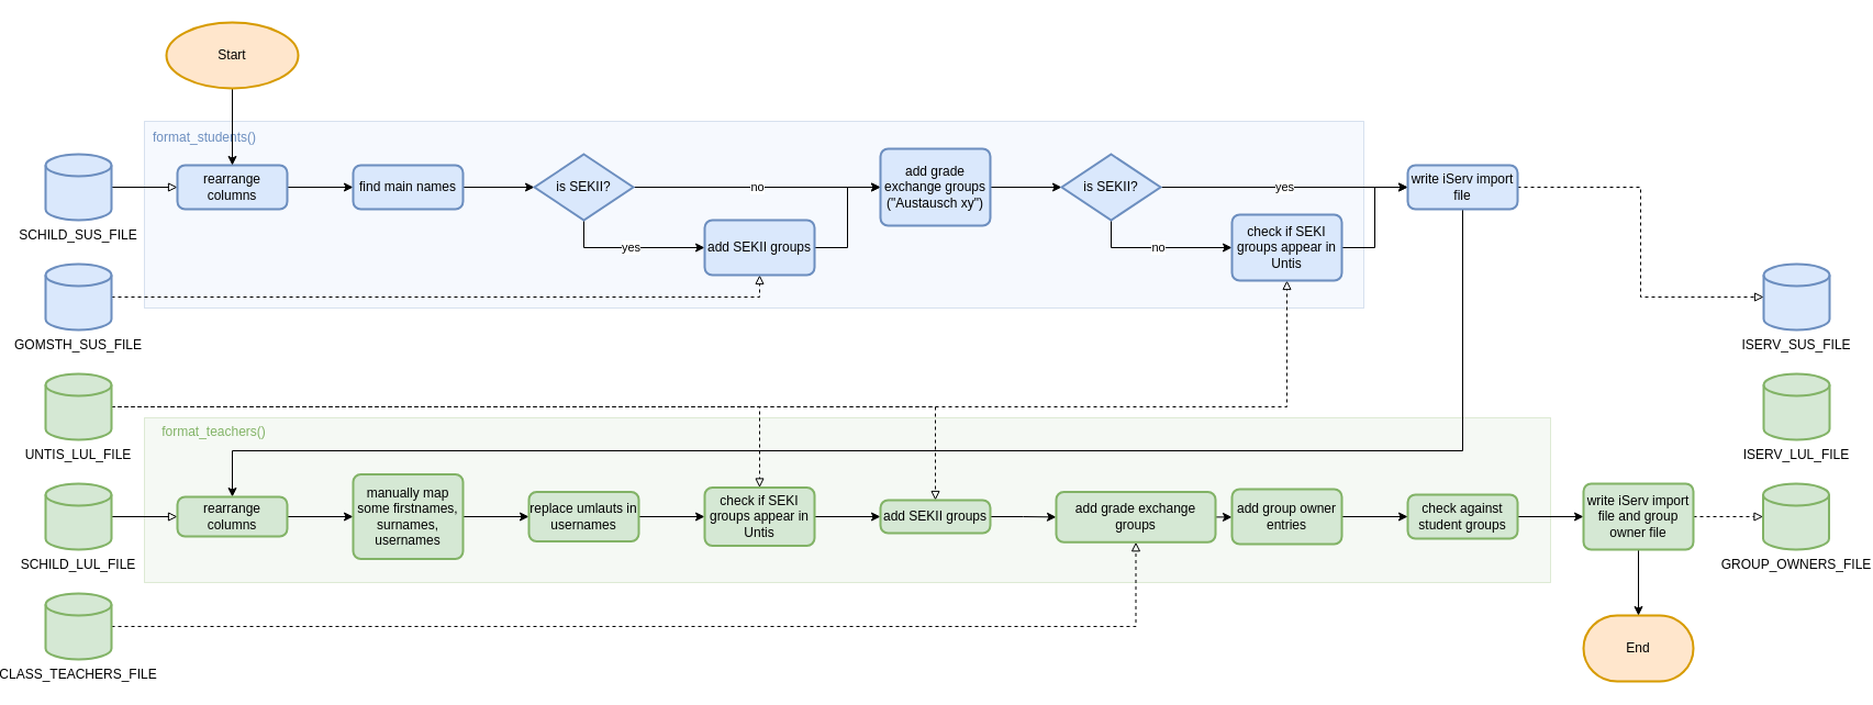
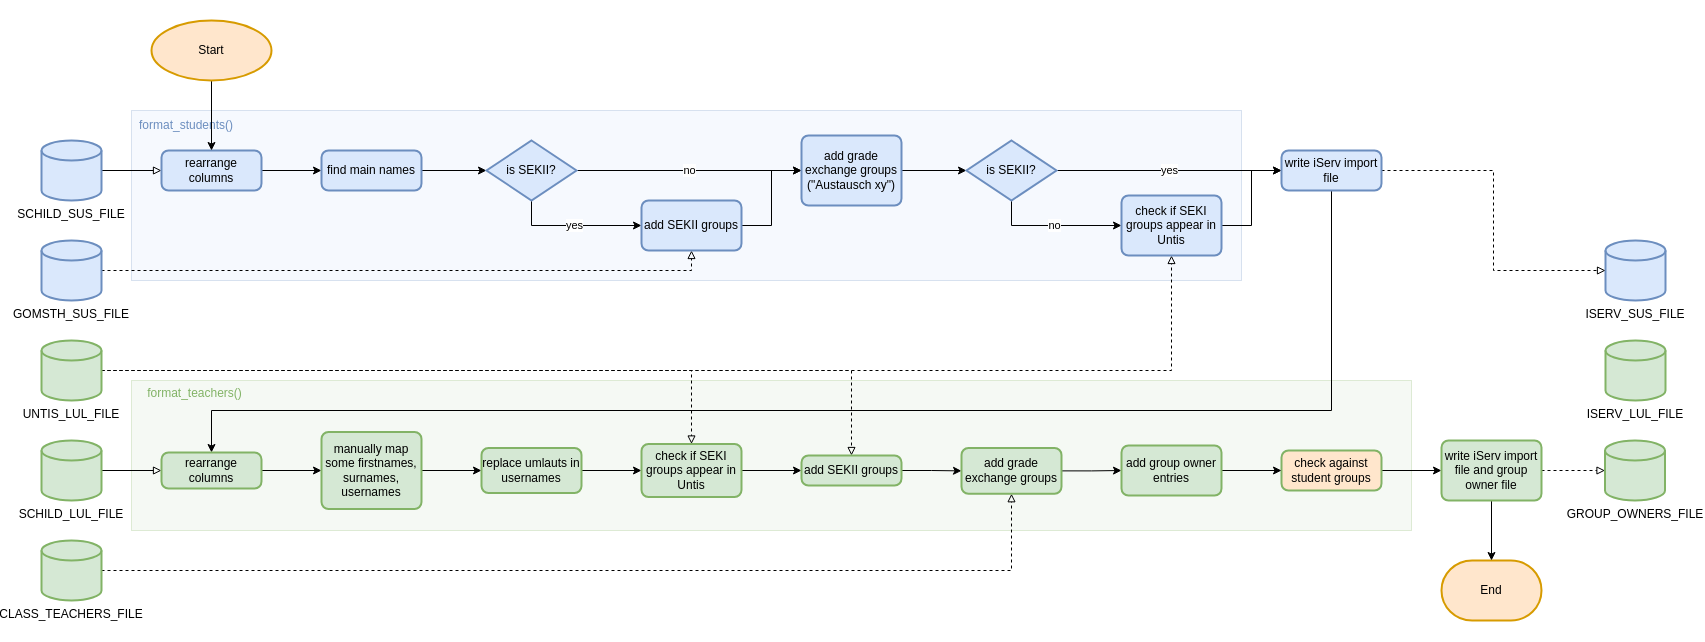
  <mxCell id="0" />
  <mxCell id="1" parent="0" />
  <mxCell id="2" value="" style="group" vertex="1" connectable="0" parent="1"><mxGeometry x="110" y="380" width="1280" height="150" as="geometry" /></mxCell>
  <mxCell id="3" value="" style="rounded=0;whiteSpace=wrap;html=1;glass=0;sketch=0;fillColor=#d5e8d4;strokeColor=#82b366;fillStyle=auto;shadow=0;gradientColor=none;gradientDirection=north;opacity=25;" vertex="1" parent="2"><mxGeometry width="1280" height="150" as="geometry" /></mxCell>
  <mxCell id="4" value="format_teachers()" style="text;html=1;strokeColor=none;fillColor=none;align=center;verticalAlign=middle;whiteSpace=wrap;rounded=0;glass=0;dashed=1;dashPattern=1 1;sketch=1;fillStyle=auto;fontColor=#82B366;" vertex="1" parent="2"><mxGeometry width="126.847" height="26.471" as="geometry" /></mxCell>
  <mxCell id="5" value="" style="group" vertex="1" connectable="0" parent="1"><mxGeometry x="110" y="110" width="1110" height="170" as="geometry" /></mxCell>
  <mxCell id="6" value="" style="rounded=0;whiteSpace=wrap;html=1;glass=0;sketch=0;fillColor=#dae8fc;strokeColor=#6c8ebf;fillStyle=auto;opacity=25;" vertex="1" parent="5"><mxGeometry width="1110" height="170" as="geometry" /></mxCell>
  <mxCell id="7" value="format_students()" style="text;html=1;strokeColor=none;fillColor=none;align=center;verticalAlign=middle;whiteSpace=wrap;rounded=0;glass=0;dashed=1;dashPattern=1 1;sketch=1;fillStyle=auto;fontColor=#6C8EBF;" vertex="1" parent="5"><mxGeometry width="110" height="30" as="geometry" /></mxCell>
  <mxCell id="8" style="edgeStyle=orthogonalEdgeStyle;rounded=0;orthogonalLoop=1;jettySize=auto;html=1;exitX=1;exitY=0.5;exitDx=0;exitDy=0;exitPerimeter=0;entryX=0;entryY=0.5;entryDx=0;entryDy=0;endArrow=block;endFill=0;" edge="1" parent="1" source="9" target="45"><mxGeometry relative="1" as="geometry" /></mxCell>
  <mxCell id="9" value="SCHILD_LUL_FILE" style="strokeWidth=2;html=1;shape=mxgraph.flowchart.database;whiteSpace=wrap;fillColor=#d5e8d4;strokeColor=#82b366;labelPosition=center;verticalLabelPosition=bottom;align=center;verticalAlign=top;" vertex="1" parent="1"><mxGeometry x="20" y="440" width="60" height="60" as="geometry" /></mxCell>
  <mxCell id="10" style="edgeStyle=orthogonalEdgeStyle;rounded=0;orthogonalLoop=1;jettySize=auto;html=1;exitX=1;exitY=0.5;exitDx=0;exitDy=0;exitPerimeter=0;entryX=0;entryY=0.5;entryDx=0;entryDy=0;endArrow=block;endFill=0;" edge="1" parent="1" source="11" target="24"><mxGeometry relative="1" as="geometry" /></mxCell>
  <mxCell id="11" value="SCHILD_SUS_FILE" style="strokeWidth=2;html=1;shape=mxgraph.flowchart.database;whiteSpace=wrap;fillColor=#dae8fc;strokeColor=#6c8ebf;labelPosition=center;verticalLabelPosition=bottom;align=center;verticalAlign=top;" vertex="1" parent="1"><mxGeometry x="20" y="140" width="60" height="60" as="geometry" /></mxCell>
  <mxCell id="12" style="edgeStyle=orthogonalEdgeStyle;rounded=0;orthogonalLoop=1;jettySize=auto;html=1;exitX=1;exitY=0.5;exitDx=0;exitDy=0;exitPerimeter=0;entryX=0.5;entryY=1;entryDx=0;entryDy=0;endArrow=block;endFill=0;dashed=1;" edge="1" parent="1" source="13" target="55"><mxGeometry relative="1" as="geometry" /></mxCell>
  <mxCell id="13" value="CLASS_TEACHERS_FILE" style="strokeWidth=2;html=1;shape=mxgraph.flowchart.database;whiteSpace=wrap;fillColor=#d5e8d4;strokeColor=#82b366;labelPosition=center;verticalLabelPosition=bottom;align=center;verticalAlign=top;" vertex="1" parent="1"><mxGeometry x="20" y="540" width="60" height="60" as="geometry" /></mxCell>
  <mxCell id="14" style="edgeStyle=orthogonalEdgeStyle;rounded=0;orthogonalLoop=1;jettySize=auto;html=1;exitX=1;exitY=0.5;exitDx=0;exitDy=0;exitPerimeter=0;entryX=0.5;entryY=1;entryDx=0;entryDy=0;endArrow=block;endFill=0;dashed=1;" edge="1" parent="1" source="17" target="40"><mxGeometry relative="1" as="geometry" /></mxCell>
  <mxCell id="15" style="edgeStyle=orthogonalEdgeStyle;rounded=0;orthogonalLoop=1;jettySize=auto;html=1;exitX=1;exitY=0.5;exitDx=0;exitDy=0;exitPerimeter=0;entryX=0.5;entryY=0;entryDx=0;entryDy=0;endArrow=block;endFill=0;dashed=1;" edge="1" parent="1" source="17" target="51"><mxGeometry relative="1" as="geometry" /></mxCell>
  <mxCell id="16" style="edgeStyle=orthogonalEdgeStyle;rounded=0;orthogonalLoop=1;jettySize=auto;html=1;exitX=1;exitY=0.5;exitDx=0;exitDy=0;exitPerimeter=0;entryX=0.5;entryY=0;entryDx=0;entryDy=0;endArrow=block;endFill=0;dashed=1;" edge="1" parent="1" source="17" target="53"><mxGeometry relative="1" as="geometry"><Array as="points"><mxPoint x="830" y="370" /></Array></mxGeometry></mxCell>
  <mxCell id="17" value="UNTIS_LUL_FILE" style="strokeWidth=2;html=1;shape=mxgraph.flowchart.database;whiteSpace=wrap;fillColor=#d5e8d4;strokeColor=#82b366;labelPosition=center;verticalLabelPosition=bottom;align=center;verticalAlign=top;" vertex="1" parent="1"><mxGeometry x="20" y="340" width="60" height="60" as="geometry" /></mxCell>
  <mxCell id="18" style="edgeStyle=orthogonalEdgeStyle;rounded=0;orthogonalLoop=1;jettySize=auto;html=1;exitX=1;exitY=0.5;exitDx=0;exitDy=0;exitPerimeter=0;entryX=0.5;entryY=1;entryDx=0;entryDy=0;endArrow=block;endFill=0;dashed=1;" edge="1" parent="1" source="19" target="33"><mxGeometry relative="1" as="geometry" /></mxCell>
  <mxCell id="19" value="GOMSTH_SUS_FILE" style="strokeWidth=2;html=1;shape=mxgraph.flowchart.database;whiteSpace=wrap;fillColor=#dae8fc;strokeColor=#6c8ebf;labelPosition=center;verticalLabelPosition=bottom;align=center;verticalAlign=top;" vertex="1" parent="1"><mxGeometry x="20" y="240" width="60" height="60" as="geometry" /></mxCell>
  <mxCell id="20" value="ISERV_SUS_FILE" style="strokeWidth=2;html=1;shape=mxgraph.flowchart.database;whiteSpace=wrap;fillColor=#dae8fc;strokeColor=#6c8ebf;labelPosition=center;verticalLabelPosition=bottom;align=center;verticalAlign=top;" vertex="1" parent="1"><mxGeometry x="1584" y="240" width="60" height="60" as="geometry" /></mxCell>
  <mxCell id="21" value="ISERV_LUL_FILE" style="strokeWidth=2;html=1;shape=mxgraph.flowchart.database;whiteSpace=wrap;fillColor=#d5e8d4;strokeColor=#82b366;labelPosition=center;verticalLabelPosition=bottom;align=center;verticalAlign=top;" vertex="1" parent="1"><mxGeometry x="1584" y="340" width="60" height="60" as="geometry" /></mxCell>
  <mxCell id="22" value="GROUP_OWNERS_FILE" style="strokeWidth=2;html=1;shape=mxgraph.flowchart.database;whiteSpace=wrap;fillColor=#d5e8d4;strokeColor=#82b366;labelPosition=center;verticalLabelPosition=bottom;align=center;verticalAlign=top;" vertex="1" parent="1"><mxGeometry x="1583.5" y="440" width="60" height="60" as="geometry" /></mxCell>
  <mxCell id="23" style="edgeStyle=orthogonalEdgeStyle;rounded=0;orthogonalLoop=1;jettySize=auto;html=1;exitX=1;exitY=0.5;exitDx=0;exitDy=0;entryX=0;entryY=0.5;entryDx=0;entryDy=0;endArrow=classic;endFill=1;" edge="1" parent="1" source="24" target="28"><mxGeometry relative="1" as="geometry" /></mxCell>
  <mxCell id="24" value="rearrange columns" style="rounded=1;whiteSpace=wrap;html=1;absoluteArcSize=1;arcSize=14;strokeWidth=2;fillColor=#dae8fc;strokeColor=#6c8ebf;" vertex="1" parent="1"><mxGeometry x="140" y="150" width="100" height="40" as="geometry" /></mxCell>
  <mxCell id="25" style="edgeStyle=orthogonalEdgeStyle;rounded=0;orthogonalLoop=1;jettySize=auto;html=1;exitX=0.5;exitY=1;exitDx=0;exitDy=0;exitPerimeter=0;entryX=0.5;entryY=0;entryDx=0;entryDy=0;endArrow=classic;endFill=1;" edge="1" parent="1" source="26" target="24"><mxGeometry relative="1" as="geometry" /></mxCell>
  <mxCell id="26" value="Start" style="strokeWidth=2;html=1;shape=mxgraph.flowchart.start_1;whiteSpace=wrap;fillColor=#ffe6cc;strokeColor=#d79b00;" vertex="1" parent="1"><mxGeometry x="130" y="20" width="120" height="60" as="geometry" /></mxCell>
  <mxCell id="27" style="edgeStyle=orthogonalEdgeStyle;rounded=0;orthogonalLoop=1;jettySize=auto;html=1;exitX=1;exitY=0.5;exitDx=0;exitDy=0;entryX=0;entryY=0.5;entryDx=0;entryDy=0;entryPerimeter=0;endArrow=classic;endFill=1;" edge="1" parent="1" source="28" target="31"><mxGeometry relative="1" as="geometry" /></mxCell>
  <mxCell id="28" value="find main names" style="rounded=1;whiteSpace=wrap;html=1;absoluteArcSize=1;arcSize=14;strokeWidth=2;fillColor=#dae8fc;strokeColor=#6c8ebf;" vertex="1" parent="1"><mxGeometry x="300" y="150" width="100" height="40" as="geometry" /></mxCell>
  <mxCell id="29" value="yes" style="edgeStyle=orthogonalEdgeStyle;rounded=0;orthogonalLoop=1;jettySize=auto;html=1;exitX=0.5;exitY=1;exitDx=0;exitDy=0;exitPerimeter=0;entryX=0;entryY=0.5;entryDx=0;entryDy=0;endArrow=classic;endFill=1;" edge="1" parent="1" source="31" target="33"><mxGeometry relative="1" as="geometry" /></mxCell>
  <mxCell id="30" value="no" style="edgeStyle=orthogonalEdgeStyle;rounded=0;orthogonalLoop=1;jettySize=auto;html=1;exitX=1;exitY=0.5;exitDx=0;exitDy=0;exitPerimeter=0;entryX=0;entryY=0.5;entryDx=0;entryDy=0;endArrow=classic;endFill=1;" edge="1" parent="1" source="31" target="35"><mxGeometry relative="1" as="geometry" /></mxCell>
  <mxCell id="31" value="is SEKII?" style="strokeWidth=2;html=1;shape=mxgraph.flowchart.decision;whiteSpace=wrap;fillColor=#dae8fc;strokeColor=#6c8ebf;" vertex="1" parent="1"><mxGeometry x="465" y="140" width="90" height="60" as="geometry" /></mxCell>
  <mxCell id="32" style="edgeStyle=orthogonalEdgeStyle;rounded=0;orthogonalLoop=1;jettySize=auto;html=1;exitX=1;exitY=0.5;exitDx=0;exitDy=0;entryX=0;entryY=0.5;entryDx=0;entryDy=0;endArrow=classic;endFill=1;" edge="1" parent="1" source="33" target="35"><mxGeometry relative="1" as="geometry" /></mxCell>
  <mxCell id="33" value="add SEKII groups" style="rounded=1;whiteSpace=wrap;html=1;absoluteArcSize=1;arcSize=14;strokeWidth=2;fillColor=#dae8fc;strokeColor=#6c8ebf;" vertex="1" parent="1"><mxGeometry x="620" y="200" width="100" height="50" as="geometry" /></mxCell>
  <mxCell id="34" style="edgeStyle=orthogonalEdgeStyle;rounded=0;orthogonalLoop=1;jettySize=auto;html=1;exitX=1;exitY=0.5;exitDx=0;exitDy=0;entryX=0;entryY=0.5;entryDx=0;entryDy=0;entryPerimeter=0;endArrow=classic;endFill=1;" edge="1" parent="1" source="35" target="38"><mxGeometry relative="1" as="geometry" /></mxCell>
  <mxCell id="35" value="add grade exchange groups (&quot;Austausch xy&quot;)" style="rounded=1;whiteSpace=wrap;html=1;absoluteArcSize=1;arcSize=14;strokeWidth=2;fillColor=#dae8fc;strokeColor=#6c8ebf;" vertex="1" parent="1"><mxGeometry x="780" y="135" width="100" height="70" as="geometry" /></mxCell>
  <mxCell id="36" value="no" style="edgeStyle=orthogonalEdgeStyle;rounded=0;orthogonalLoop=1;jettySize=auto;html=1;exitX=0.5;exitY=1;exitDx=0;exitDy=0;exitPerimeter=0;entryX=0;entryY=0.5;entryDx=0;entryDy=0;endArrow=classic;endFill=1;" edge="1" parent="1" source="38" target="40"><mxGeometry relative="1" as="geometry" /></mxCell>
  <mxCell id="37" value="yes" style="edgeStyle=orthogonalEdgeStyle;rounded=0;orthogonalLoop=1;jettySize=auto;html=1;exitX=1;exitY=0.5;exitDx=0;exitDy=0;exitPerimeter=0;entryX=0;entryY=0.5;entryDx=0;entryDy=0;endArrow=classic;endFill=1;" edge="1" parent="1" source="38" target="43"><mxGeometry relative="1" as="geometry" /></mxCell>
  <mxCell id="38" value="is SEKII?" style="strokeWidth=2;html=1;shape=mxgraph.flowchart.decision;whiteSpace=wrap;fillColor=#dae8fc;strokeColor=#6c8ebf;" vertex="1" parent="1"><mxGeometry x="945" y="140" width="90" height="60" as="geometry" /></mxCell>
  <mxCell id="39" style="edgeStyle=orthogonalEdgeStyle;rounded=0;orthogonalLoop=1;jettySize=auto;html=1;exitX=1;exitY=0.5;exitDx=0;exitDy=0;entryX=0;entryY=0.5;entryDx=0;entryDy=0;endArrow=classic;endFill=1;" edge="1" parent="1" source="40" target="43"><mxGeometry relative="1" as="geometry" /></mxCell>
  <mxCell id="40" value="check if SEKI groups appear in Untis" style="rounded=1;whiteSpace=wrap;html=1;absoluteArcSize=1;arcSize=14;strokeWidth=2;fillColor=#dae8fc;strokeColor=#6c8ebf;" vertex="1" parent="1"><mxGeometry x="1100" y="195" width="100" height="60" as="geometry" /></mxCell>
  <mxCell id="41" style="edgeStyle=orthogonalEdgeStyle;rounded=0;orthogonalLoop=1;jettySize=auto;html=1;exitX=1;exitY=0.5;exitDx=0;exitDy=0;entryX=0;entryY=0.5;entryDx=0;entryDy=0;entryPerimeter=0;endArrow=block;endFill=0;dashed=1;" edge="1" parent="1" source="43" target="20"><mxGeometry relative="1" as="geometry" /></mxCell>
  <mxCell id="42" style="edgeStyle=orthogonalEdgeStyle;rounded=0;orthogonalLoop=1;jettySize=auto;html=1;exitX=0.5;exitY=1;exitDx=0;exitDy=0;entryX=0.5;entryY=0;entryDx=0;entryDy=0;endArrow=classic;endFill=1;" edge="1" parent="1" source="43" target="45"><mxGeometry relative="1" as="geometry"><Array as="points"><mxPoint x="1310" y="410" /><mxPoint x="190" y="410" /></Array></mxGeometry></mxCell>
  <mxCell id="43" value="write iServ import file" style="rounded=1;whiteSpace=wrap;html=1;absoluteArcSize=1;arcSize=14;strokeWidth=2;fillColor=#dae8fc;strokeColor=#6c8ebf;" vertex="1" parent="1"><mxGeometry x="1260" y="150" width="100" height="40" as="geometry" /></mxCell>
  <mxCell id="44" style="edgeStyle=orthogonalEdgeStyle;rounded=0;orthogonalLoop=1;jettySize=auto;html=1;exitX=1;exitY=0.5;exitDx=0;exitDy=0;entryX=0;entryY=0.5;entryDx=0;entryDy=0;endArrow=classic;endFill=1;" edge="1" parent="1" source="45" target="47"><mxGeometry relative="1" as="geometry" /></mxCell>
  <mxCell id="45" value="rearrange columns" style="rounded=1;whiteSpace=wrap;html=1;absoluteArcSize=1;arcSize=14;strokeWidth=2;glass=0;sketch=0;fillStyle=auto;fillColor=#d5e8d4;strokeColor=#82b366;" vertex="1" parent="1"><mxGeometry x="140" y="452" width="100" height="36" as="geometry" /></mxCell>
  <mxCell id="46" style="edgeStyle=orthogonalEdgeStyle;rounded=0;orthogonalLoop=1;jettySize=auto;html=1;exitX=1;exitY=0.5;exitDx=0;exitDy=0;entryX=0;entryY=0.5;entryDx=0;entryDy=0;endArrow=classic;endFill=1;" edge="1" parent="1" source="47" target="49"><mxGeometry relative="1" as="geometry" /></mxCell>
  <mxCell id="47" value="manually map some firstnames, surnames, usernames" style="rounded=1;whiteSpace=wrap;html=1;absoluteArcSize=1;arcSize=14;strokeWidth=2;glass=0;sketch=0;fillStyle=auto;fillColor=#d5e8d4;strokeColor=#82b366;" vertex="1" parent="1"><mxGeometry x="300" y="431.5" width="100" height="77" as="geometry" /></mxCell>
  <mxCell id="48" style="edgeStyle=orthogonalEdgeStyle;rounded=0;orthogonalLoop=1;jettySize=auto;html=1;exitX=1;exitY=0.5;exitDx=0;exitDy=0;entryX=0;entryY=0.5;entryDx=0;entryDy=0;endArrow=classic;endFill=1;" edge="1" parent="1" source="49" target="51"><mxGeometry relative="1" as="geometry" /></mxCell>
  <mxCell id="49" value="replace umlauts in usernames" style="rounded=1;whiteSpace=wrap;html=1;absoluteArcSize=1;arcSize=14;strokeWidth=2;glass=0;sketch=0;fillStyle=auto;fillColor=#d5e8d4;strokeColor=#82b366;" vertex="1" parent="1"><mxGeometry x="460" y="447.5" width="100" height="45" as="geometry" /></mxCell>
  <mxCell id="50" style="edgeStyle=orthogonalEdgeStyle;rounded=0;orthogonalLoop=1;jettySize=auto;html=1;exitX=1;exitY=0.5;exitDx=0;exitDy=0;entryX=0;entryY=0.5;entryDx=0;entryDy=0;endArrow=classic;endFill=1;" edge="1" parent="1" source="51" target="53"><mxGeometry relative="1" as="geometry" /></mxCell>
  <mxCell id="51" value="check if SEKI groups appear in Untis" style="rounded=1;whiteSpace=wrap;html=1;absoluteArcSize=1;arcSize=14;strokeWidth=2;glass=0;sketch=0;fillStyle=auto;fillColor=#d5e8d4;strokeColor=#82b366;" vertex="1" parent="1"><mxGeometry x="620" y="443.5" width="100" height="53" as="geometry" /></mxCell>
  <mxCell id="52" style="edgeStyle=orthogonalEdgeStyle;rounded=0;orthogonalLoop=1;jettySize=auto;html=1;exitX=1;exitY=0.5;exitDx=0;exitDy=0;entryX=0;entryY=0.5;entryDx=0;entryDy=0;endArrow=classic;endFill=1;" edge="1" parent="1" source="53" target="55"><mxGeometry relative="1" as="geometry" /></mxCell>
  <mxCell id="53" value="add SEKII groups" style="rounded=1;whiteSpace=wrap;html=1;absoluteArcSize=1;arcSize=14;strokeWidth=2;glass=0;sketch=0;fillStyle=auto;fillColor=#d5e8d4;strokeColor=#82b366;" vertex="1" parent="1"><mxGeometry x="780" y="455" width="100" height="30" as="geometry" /></mxCell>
  <mxCell id="54" style="edgeStyle=orthogonalEdgeStyle;rounded=0;orthogonalLoop=1;jettySize=auto;html=1;exitX=1;exitY=0.5;exitDx=0;exitDy=0;entryX=0;entryY=0.5;entryDx=0;entryDy=0;endArrow=classic;endFill=1;" edge="1" parent="1" source="55" target="59"><mxGeometry relative="1" as="geometry" /></mxCell>
- <mxCell id="55" value="add grade exchange groups" style="rounded=1;whiteSpace=wrap;html=1;absoluteArcSize=1;arcSize=14;strokeWidth=2;glass=0;sketch=0;fillStyle=auto;fillColor=#d5e8d4;strokeColor=#82b366;" vertex="1" parent="1"><mxGeometry x="940" y="447.5" width="145" height="45.75" as="geometry" /></mxCell>
+ <mxCell id="55" value="add grade exchange groups" style="rounded=1;whiteSpace=wrap;html=1;absoluteArcSize=1;arcSize=14;strokeWidth=2;glass=0;sketch=0;fillStyle=auto;fillColor=#d5e8d4;strokeColor=#82b366;" vertex="1" parent="1"><mxGeometry x="940" y="447.5" width="100" height="45.75" as="geometry" /></mxCell>
  <mxCell id="56" style="edgeStyle=orthogonalEdgeStyle;rounded=0;orthogonalLoop=1;jettySize=auto;html=1;exitX=1;exitY=0.5;exitDx=0;exitDy=0;entryX=0;entryY=0.5;entryDx=0;entryDy=0;endArrow=classic;endFill=1;" edge="1" parent="1" source="57" target="63"><mxGeometry relative="1" as="geometry" /></mxCell>
- <mxCell id="57" value="check against student groups" style="rounded=1;whiteSpace=wrap;html=1;absoluteArcSize=1;arcSize=14;strokeWidth=2;glass=0;sketch=0;fillStyle=auto;fillColor=#d5e8d4;strokeColor=#82b366;" vertex="1" parent="1"><mxGeometry x="1260" y="450" width="100" height="40" as="geometry" /></mxCell>
+ <mxCell id="57" value="check against student groups" style="rounded=1;whiteSpace=wrap;html=1;absoluteArcSize=1;arcSize=14;strokeWidth=2;glass=0;sketch=0;fillStyle=auto;fillColor=#ffe6cc;strokeColor=#82b366;" vertex="1" parent="1"><mxGeometry x="1260" y="450" width="100" height="40" as="geometry" /></mxCell>
  <mxCell id="58" style="edgeStyle=orthogonalEdgeStyle;rounded=0;orthogonalLoop=1;jettySize=auto;html=1;exitX=1;exitY=0.5;exitDx=0;exitDy=0;entryX=0;entryY=0.5;entryDx=0;entryDy=0;endArrow=classic;endFill=1;" edge="1" parent="1" source="59" target="57"><mxGeometry relative="1" as="geometry" /></mxCell>
  <mxCell id="59" value="add group owner entries" style="rounded=1;whiteSpace=wrap;html=1;absoluteArcSize=1;arcSize=14;strokeWidth=2;glass=0;sketch=0;fillStyle=auto;fillColor=#d5e8d4;strokeColor=#82b366;" vertex="1" parent="1"><mxGeometry x="1100" y="445" width="100" height="50" as="geometry" /></mxCell>
  <mxCell id="60" value="End" style="strokeWidth=2;html=1;shape=mxgraph.flowchart.terminator;whiteSpace=wrap;rounded=0;glass=0;sketch=0;fillStyle=auto;fillColor=#ffe6cc;strokeColor=#d79b00;" vertex="1" parent="1"><mxGeometry x="1420" y="560" width="100" height="60" as="geometry" /></mxCell>
  <mxCell id="61" style="edgeStyle=orthogonalEdgeStyle;rounded=0;orthogonalLoop=1;jettySize=auto;html=1;exitX=0.5;exitY=1;exitDx=0;exitDy=0;entryX=0.5;entryY=0;entryDx=0;entryDy=0;entryPerimeter=0;endArrow=classic;endFill=1;" edge="1" parent="1" source="63" target="60"><mxGeometry relative="1" as="geometry" /></mxCell>
  <mxCell id="62" style="edgeStyle=orthogonalEdgeStyle;rounded=0;orthogonalLoop=1;jettySize=auto;html=1;exitX=1;exitY=0.5;exitDx=0;exitDy=0;entryX=0;entryY=0.5;entryDx=0;entryDy=0;entryPerimeter=0;endArrow=block;endFill=0;dashed=1;" edge="1" parent="1" source="63" target="22"><mxGeometry relative="1" as="geometry" /></mxCell>
  <mxCell id="63" value="write iServ import file and group owner file" style="rounded=1;whiteSpace=wrap;html=1;absoluteArcSize=1;arcSize=14;strokeWidth=2;glass=0;sketch=0;fillStyle=auto;fillColor=#d5e8d4;strokeColor=#82b366;" vertex="1" parent="1"><mxGeometry x="1420" y="440" width="100" height="60" as="geometry" /></mxCell>
